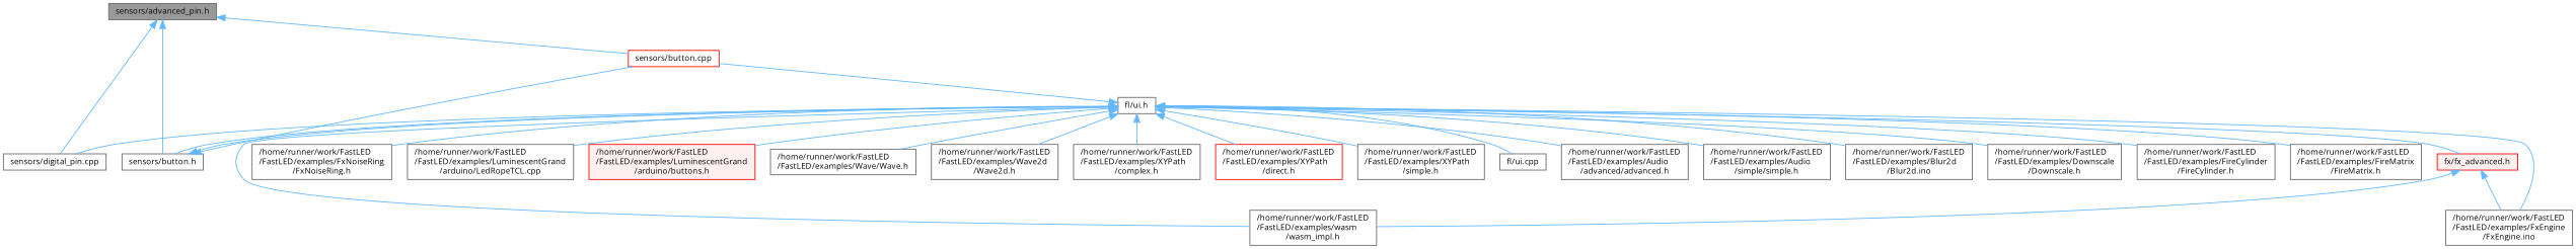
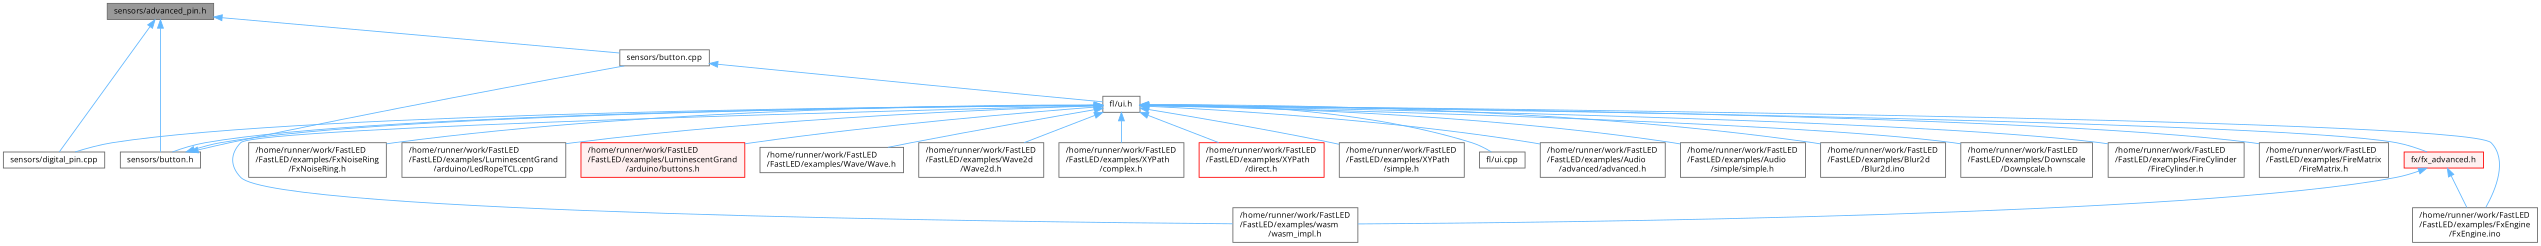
  digraph {
    fontname="Open Sans"
    node [color=grey40 fillcolor=white fontname="Open Sans" fontsize=10 shape=box style=filled]
    edge [color=steelblue1 dir=back fontname="Open Sans" fontsize=10 labelfontname=Helvetica labelfontsize=10 style=solid]
    n1 [color=gray40 fillcolor=grey60 fontcolor=black height=0.2 label="sensors/advanced_pin.h" width=0.4]
-   n2 [color=red height=0.2 label="sensors/button.cpp" width=0.4]
+   n2 [height=0.2 label="sensors/button.cpp" width=0.4]
    n3 [height=0.2 label="sensors/button.h" width=0.4]
    n4 [height=0.2 label="sensors/digital_pin.cpp" width=0.4]
    n5 [height=0.2 label="fl/ui.h" width=0.4]
    n6 [height=0.2 label="/home/runner/work/FastLED\l/FastLED/examples/Audio\l/advanced/advanced.h" width=0.4]
    n7 [height=0.2 label="/home/runner/work/FastLED\l/FastLED/examples/Audio\l/simple/simple.h" width=0.4]
    n8 [height=0.2 label="/home/runner/work/FastLED\l/FastLED/examples/Blur2d\l/Blur2d.ino" width=0.4]
    n9 [height=0.2 label="/home/runner/work/FastLED\l/FastLED/examples/Downscale\l/Downscale.h" width=0.4]
    n10 [height=0.2 label="/home/runner/work/FastLED\l/FastLED/examples/FireCylinder\l/FireCylinder.h" width=0.4]
    n11 [height=0.2 label="/home/runner/work/FastLED\l/FastLED/examples/FireMatrix\l/FireMatrix.h" width=0.4]
    n12 [height=0.2 label="/home/runner/work/FastLED\l/FastLED/examples/FxEngine\l/FxEngine.ino" width=0.4]
    n13 [height=0.2 label="/home/runner/work/FastLED\l/FastLED/examples/FxNoiseRing\l/FxNoiseRing.h" width=0.4]
    n14 [height=0.2 label="/home/runner/work/FastLED\l/FastLED/examples/LuminescentGrand\l/arduino/LedRopeTCL.cpp" width=0.4]
    n15 [color=red fillcolor="#FFF0F0" height=0.2 label="/home/runner/work/FastLED\l/FastLED/examples/LuminescentGrand\l/arduino/buttons.h" width=0.4]
    n16 [height=0.2 label="/home/runner/work/FastLED\l/FastLED/examples/Wave/Wave.h" width=0.4]
    n17 [height=0.2 label="/home/runner/work/FastLED\l/FastLED/examples/Wave2d\l/Wave2d.h" width=0.4]
    n18 [height=0.2 label="/home/runner/work/FastLED\l/FastLED/examples/XYPath\l/complex.h" width=0.4]
    n19 [color=red height=0.2 label="/home/runner/work/FastLED\l/FastLED/examples/XYPath\l/direct.h" width=0.4]
    n20 [height=0.2 label="/home/runner/work/FastLED\l/FastLED/examples/XYPath\l/simple.h" width=0.4]
    n21 [height=0.2 label="/home/runner/work/FastLED\l/FastLED/examples/wasm\l/wasm_impl.h" width=0.4]
    n22 [height=0.2 label="fl/ui.cpp" width=0.4]
    n23 [color=red fillcolor="#FFF0F0" height=0.2 label="fx/fx_advanced.h" width=0.4]
    n1 -> n2
    n1 -> n3
    n1 -> n4
    n3 -> n2
    n3 -> n5
-   n5 -> n2
+   n2 -> n5
    n5 -> n3
    n5 -> n4
    n5 -> n6
    n5 -> n7
    n5 -> n8
    n5 -> n9
    n5 -> n10
    n5 -> n11
    n5 -> n12
    n5 -> n13
    n5 -> n14
    n5 -> n15
    n5 -> n16
    n5 -> n17
    n5 -> n18
    n5 -> n19
    n5 -> n20
    n5 -> n21
    n5 -> n22
    n5 -> n23
    n23 -> n12
    n23 -> n21
  }
